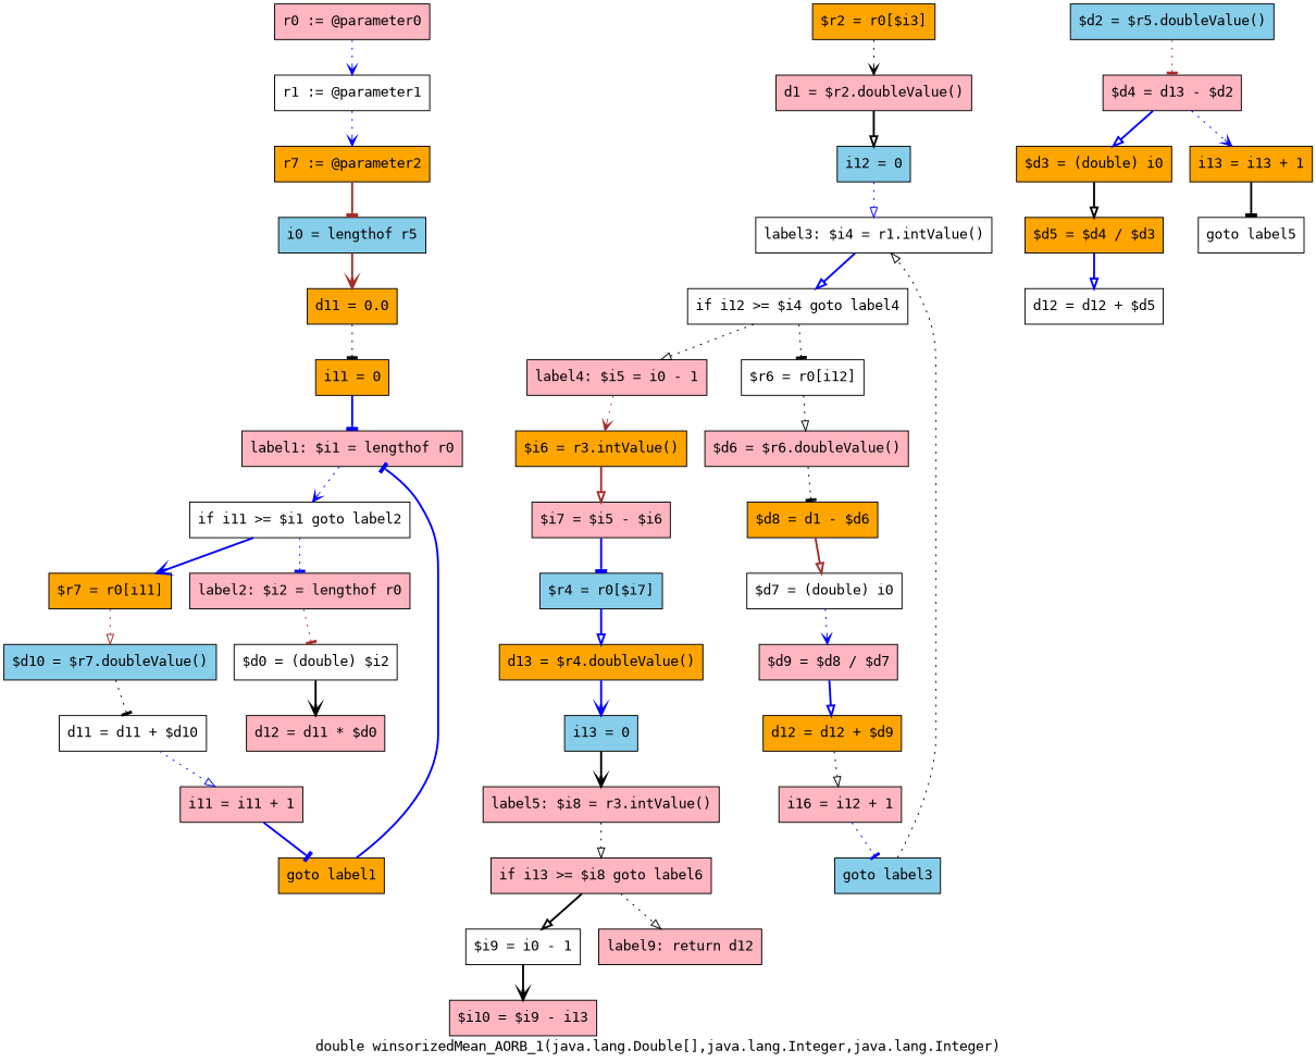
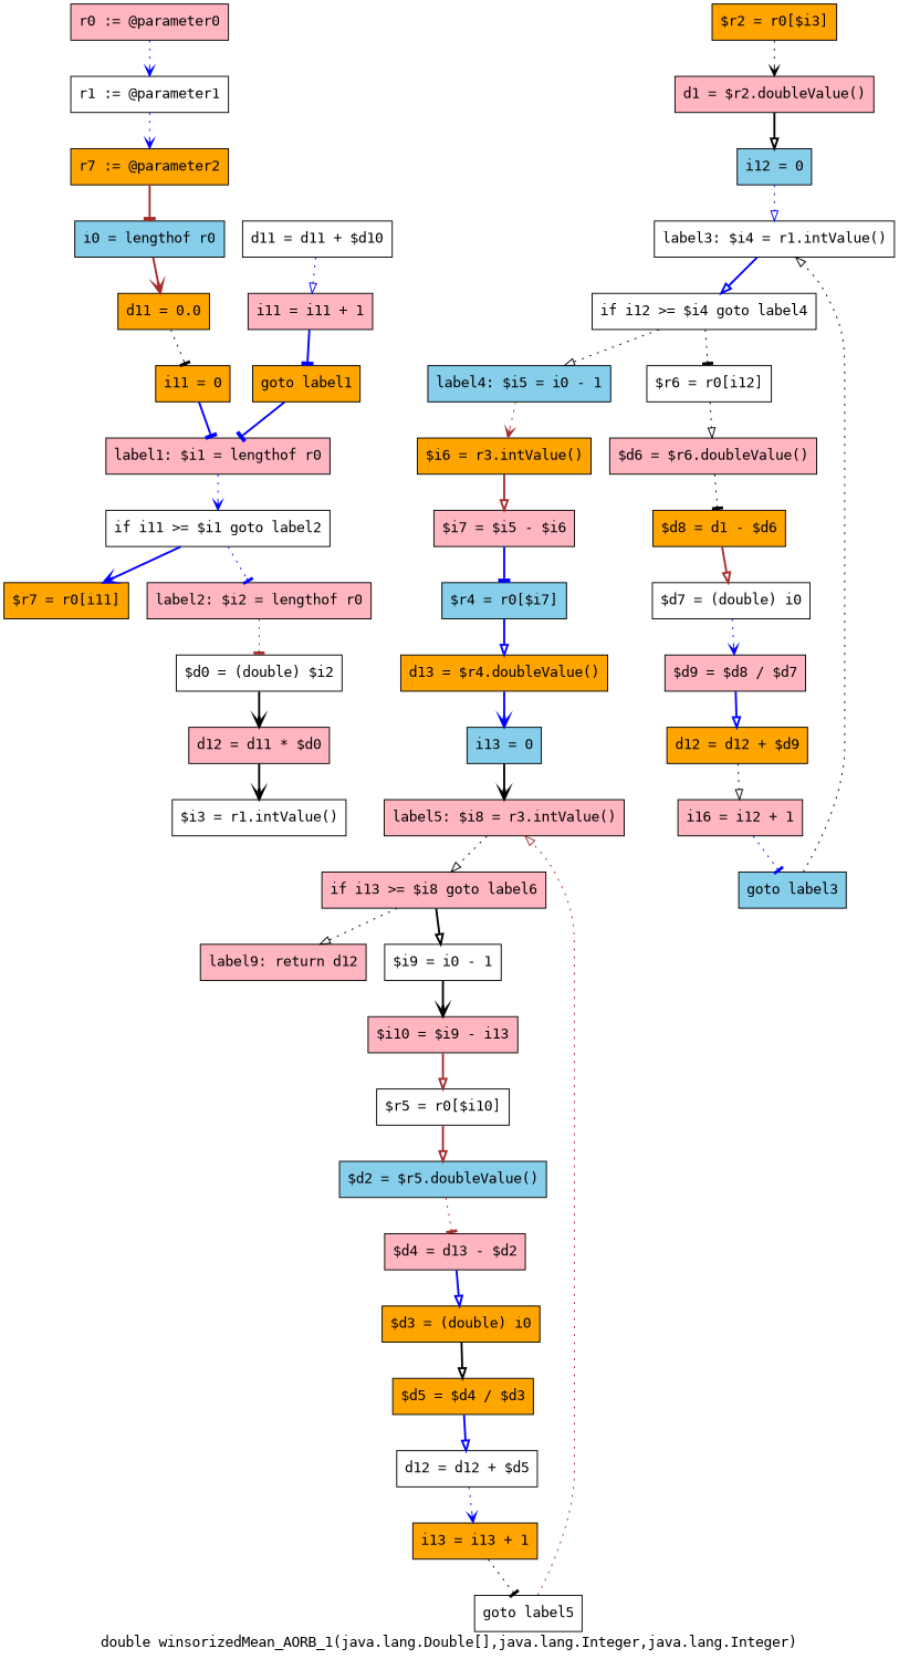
  digraph {
    fontname="DejaVu Sans Mono"
    label="double winsorizedMean_AORB_1(java.lang.Double[],java.lang.Integer,java.lang.Integer)"
    node [fillcolor=lightpink fontname="DejaVu Sans Mono" shape=box style=filled]
    edge [arrowhead=onormal color=blue fontname="DejaVu Sans Mono" style=dotted]
    n1 [label="r0 := @parameter0"]
    n2 [fillcolor=white label="r1 := @parameter1"]
    n3 [fillcolor=orange label="r7 := @parameter2"]
-   n4 [fillcolor=skyblue label="i0 = lengthof r5"]
+   n4 [fillcolor=skyblue label="i0 = lengthof r0"]
    n5 [fillcolor=orange label="d11 = 0.0"]
    n6 [fillcolor=orange label="i11 = 0"]
    n7 [label="label1: $i1 = lengthof r0"]
    n8 [fillcolor=white label="if i11 >= $i1 goto label2"]
    n9 [fillcolor=orange label="$r7 = r0[i11]"]
    n10 [label="label2: $i2 = lengthof r0"]
-   n11 [fillcolor=skyblue label="$d10 = $r7.doubleValue()"]
    n12 [fillcolor=white label="$d0 = (double) $i2"]
    n13 [fillcolor=white label="d11 = d11 + $d10"]
    n14 [label="d12 = d11 * $d0"]
    n15 [label="i11 = i11 + 1"]
    n16 [fillcolor=orange label="goto label1"]
+   n17 [fillcolor=white label="$i3 = r1.intValue()"]
    n18 [fillcolor=orange label="$r2 = r0[$i3]"]
    n19 [label="d1 = $r2.doubleValue()"]
    n20 [fillcolor=skyblue label="i12 = 0"]
    n21 [fillcolor=white label="label3: $i4 = r1.intValue()"]
    n22 [fillcolor=white label="if i12 >= $i4 goto label4"]
    n23 [fillcolor=white label="$r6 = r0[i12]"]
-   n24 [label="label4: $i5 = i0 - 1"]
+   n24 [fillcolor=skyblue label="label4: $i5 = i0 - 1"]
    n25 [label="$d6 = $r6.doubleValue()"]
    n26 [fillcolor=orange label="$i6 = r3.intValue()"]
    n27 [fillcolor=orange label="$d8 = d1 - $d6"]
    n28 [label="$i7 = $i5 - $i6"]
    n29 [fillcolor=white label="$d7 = (double) i0"]
    n30 [label="$d9 = $d8 / $d7"]
    n31 [fillcolor=orange label="d12 = d12 + $d9"]
    n32 [label="i16 = i12 + 1"]
    n33 [fillcolor=skyblue label="goto label3"]
    n34 [fillcolor=skyblue label="$r4 = r0[$i7]"]
    n35 [fillcolor=orange label="d13 = $r4.doubleValue()"]
    n36 [fillcolor=skyblue label="i13 = 0"]
    n37 [label="label5: $i8 = r3.intValue()"]
    n38 [label="if i13 >= $i8 goto label6"]
    n39 [fillcolor=white label="$i9 = i0 - 1"]
    n40 [label="label9: return d12"]
    n41 [label="$i10 = $i9 - i13"]
+   n42 [fillcolor=white label="$r5 = r0[$i10]"]
    n43 [fillcolor=skyblue label="$d2 = $r5.doubleValue()"]
    n44 [label="$d4 = d13 - $d2"]
    n45 [fillcolor=orange label="$d3 = (double) i0"]
    n46 [fillcolor=orange label="$d5 = $d4 / $d3"]
    n47 [fillcolor=white label="d12 = d12 + $d5"]
    n48 [fillcolor=orange label="i13 = i13 + 1"]
    n49 [fillcolor=white label="goto label5"]
    n1 -> n2 [arrowhead=vee]
    n2 -> n3 [arrowhead=vee]
    n3 -> n4 [arrowhead=tee color=brown style=bold]
    n4 -> n5 [arrowhead=vee color=brown style=bold]
    n5 -> n6 [arrowhead=tee color=black]
    n6 -> n7 [arrowhead=tee style=bold]
    n7 -> n8 [arrowhead=vee]
    n8 -> n9 [arrowhead=vee style=bold]
    n8 -> n10 [arrowhead=tee]
-   n9 -> n11 [color=brown]
    n10 -> n12 [arrowhead=tee color=brown]
-   n11 -> n13 [arrowhead=tee color=black]
    n12 -> n14 [arrowhead=vee color=black style=bold]
    n13 -> n15
+   n14 -> n17 [arrowhead=vee color=black style=bold]
    n15 -> n16 [arrowhead=tee style=bold]
    n16 -> n7 [arrowhead=tee style=bold]
    n18 -> n19 [arrowhead=vee color=black]
    n19 -> n20 [color=black style=bold]
    n20 -> n21
    n21 -> n22 [style=bold]
    n22 -> n23 [arrowhead=tee color=black]
    n22 -> n24 [color=black]
    n23 -> n25 [color=black]
    n24 -> n26 [arrowhead=vee color=brown]
    n25 -> n27 [arrowhead=tee color=black]
    n26 -> n28 [color=brown style=bold]
    n27 -> n29 [color=brown style=bold]
    n28 -> n34 [arrowhead=tee style=bold]
    n29 -> n30 [arrowhead=vee]
    n30 -> n31 [style=bold]
    n31 -> n32 [color=black]
    n32 -> n33 [arrowhead=tee]
    n33 -> n21 [color=black]
    n34 -> n35 [style=bold]
    n35 -> n36 [arrowhead=vee style=bold]
    n36 -> n37 [arrowhead=vee color=black style=bold]
    n37 -> n38 [color=black]
    n38 -> n39 [color=black style=bold]
    n38 -> n40 [color=black]
    n39 -> n41 [arrowhead=vee color=black style=bold]
+   n41 -> n42 [color=brown style=bold]
+   n42 -> n43 [color=brown style=bold]
    n43 -> n44 [arrowhead=tee color=brown]
    n44 -> n45 [style=bold]
    n45 -> n46 [color=black style=bold]
    n46 -> n47 [style=bold]
-   n44 -> n48 [arrowhead=vee]
-   n48 -> n49 [arrowhead=tee color=black style=bold]
+   n47 -> n48 [arrowhead=vee]
+   n48 -> n49 [arrowhead=tee color=black]
+   n49 -> n37 [color=brown]
  }
